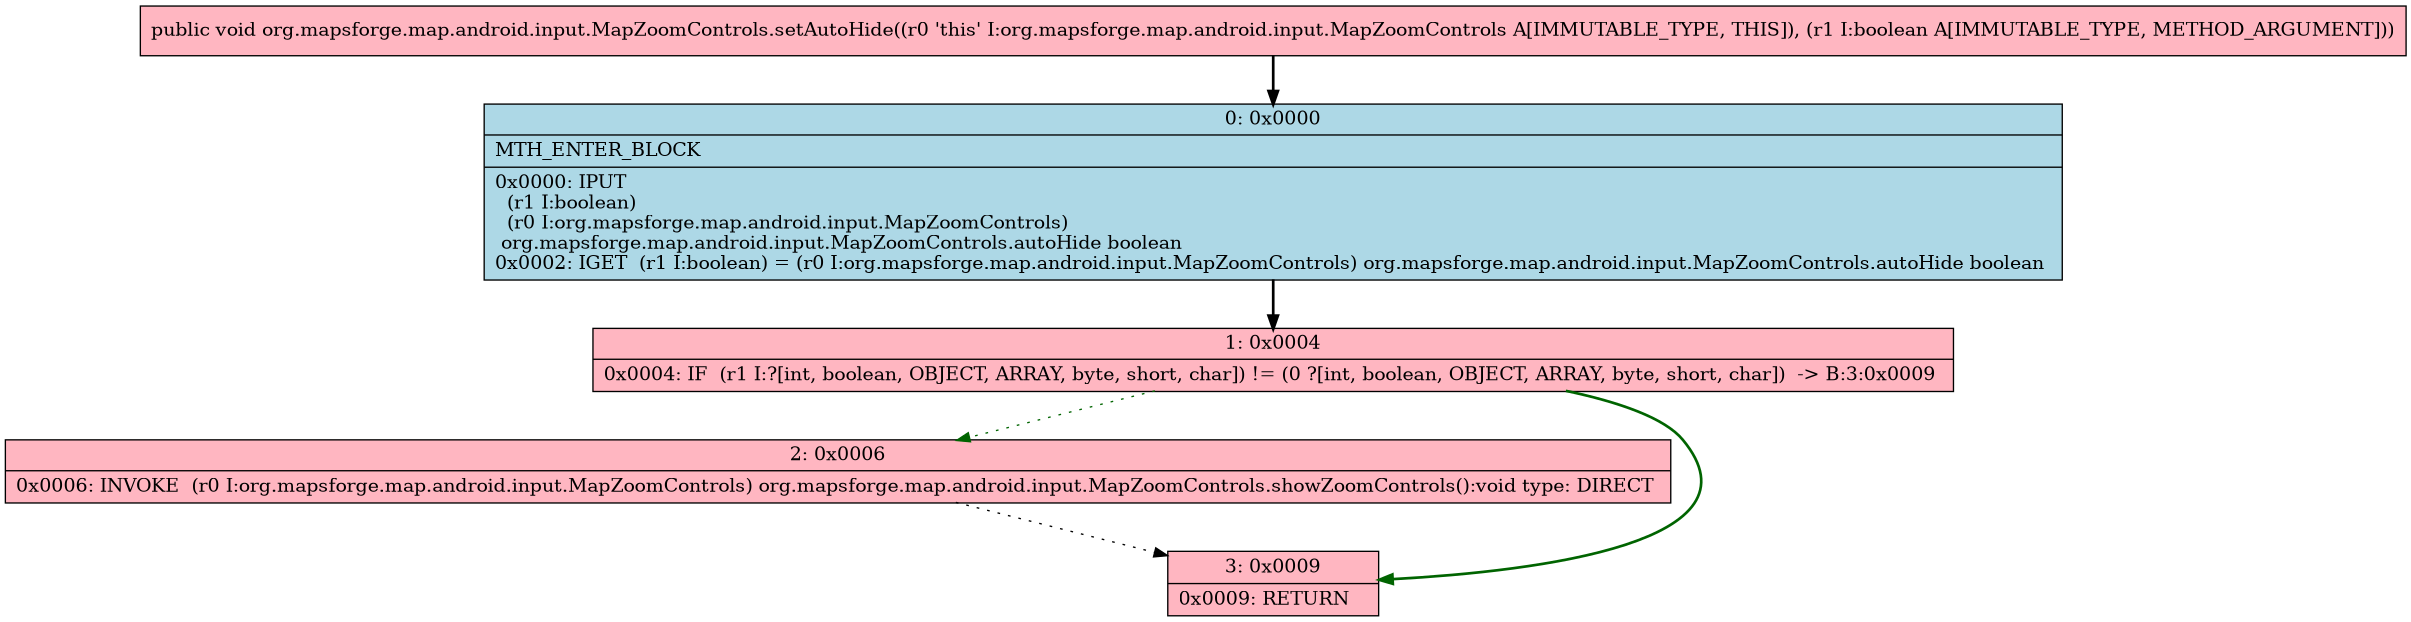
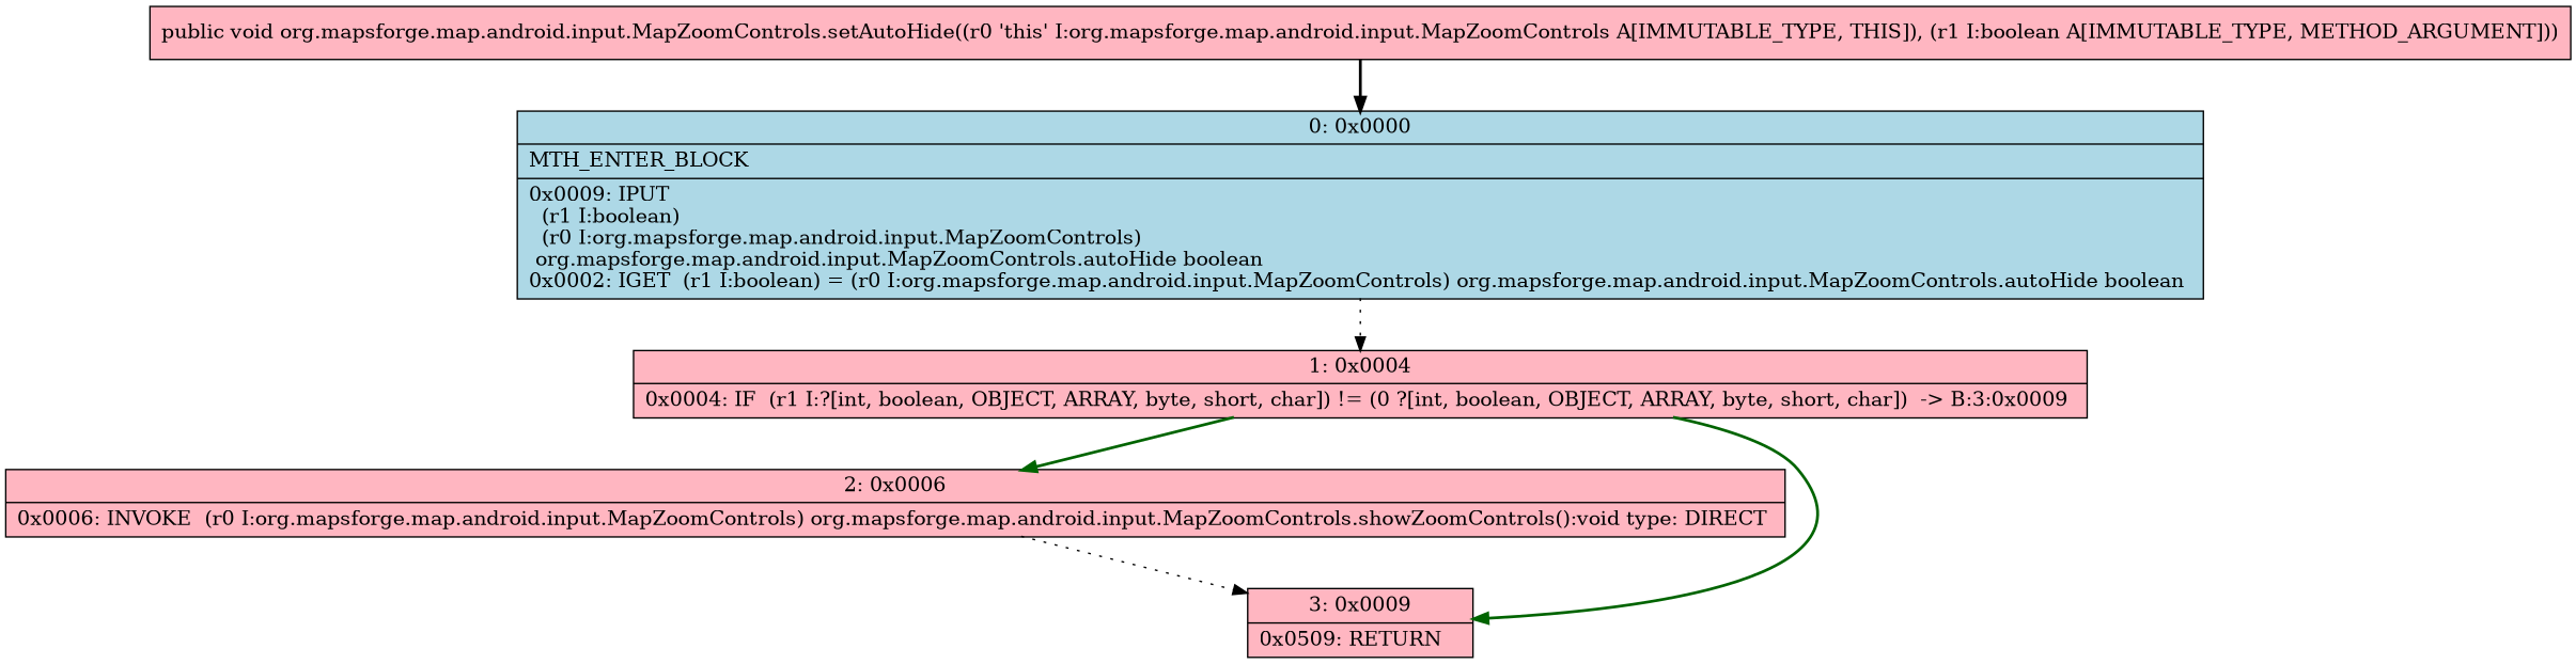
  digraph {
    node [fillcolor=lightpink shape=record style=filled]
    edge [color=black style=bold]
-   n1 [fillcolor=lightblue label="{0\:\ 0x0000|MTH_ENTER_BLOCK\l|0x0000: IPUT  \l  (r1 I:boolean)\l  (r0 I:org.mapsforge.map.android.input.MapZoomControls)\l org.mapsforge.map.android.input.MapZoomControls.autoHide boolean \l0x0002: IGET  (r1 I:boolean) = (r0 I:org.mapsforge.map.android.input.MapZoomControls) org.mapsforge.map.android.input.MapZoomControls.autoHide boolean \l}"]
+   n1 [fillcolor=lightblue label="{0\:\ 0x0000|MTH_ENTER_BLOCK\l|0x0009: IPUT  \l  (r1 I:boolean)\l  (r0 I:org.mapsforge.map.android.input.MapZoomControls)\l org.mapsforge.map.android.input.MapZoomControls.autoHide boolean \l0x0002: IGET  (r1 I:boolean) = (r0 I:org.mapsforge.map.android.input.MapZoomControls) org.mapsforge.map.android.input.MapZoomControls.autoHide boolean \l}"]
    n2 [label="{1\:\ 0x0004|0x0004: IF  (r1 I:?[int, boolean, OBJECT, ARRAY, byte, short, char]) != (0 ?[int, boolean, OBJECT, ARRAY, byte, short, char])  \-\> B:3:0x0009 \l}"]
    n3 [label="{2\:\ 0x0006|0x0006: INVOKE  (r0 I:org.mapsforge.map.android.input.MapZoomControls) org.mapsforge.map.android.input.MapZoomControls.showZoomControls():void type: DIRECT \l}"]
-   n4 [label="{3\:\ 0x0009|0x0009: RETURN   \l}"]
+   n4 [label="{3\:\ 0x0009|0x0509: RETURN   \l}"]
    n5 [label="{public void org.mapsforge.map.android.input.MapZoomControls.setAutoHide((r0 'this' I:org.mapsforge.map.android.input.MapZoomControls A[IMMUTABLE_TYPE, THIS]), (r1 I:boolean A[IMMUTABLE_TYPE, METHOD_ARGUMENT])) }"]
-   n1 -> n2
-   n2 -> n3 [color=darkgreen style=dotted]
+   n1 -> n2 [style=dotted]
+   n2 -> n3 [color=darkgreen]
    n2 -> n4 [color=darkgreen]
    n3 -> n4 [style=dotted]
    n5 -> n1
  }
